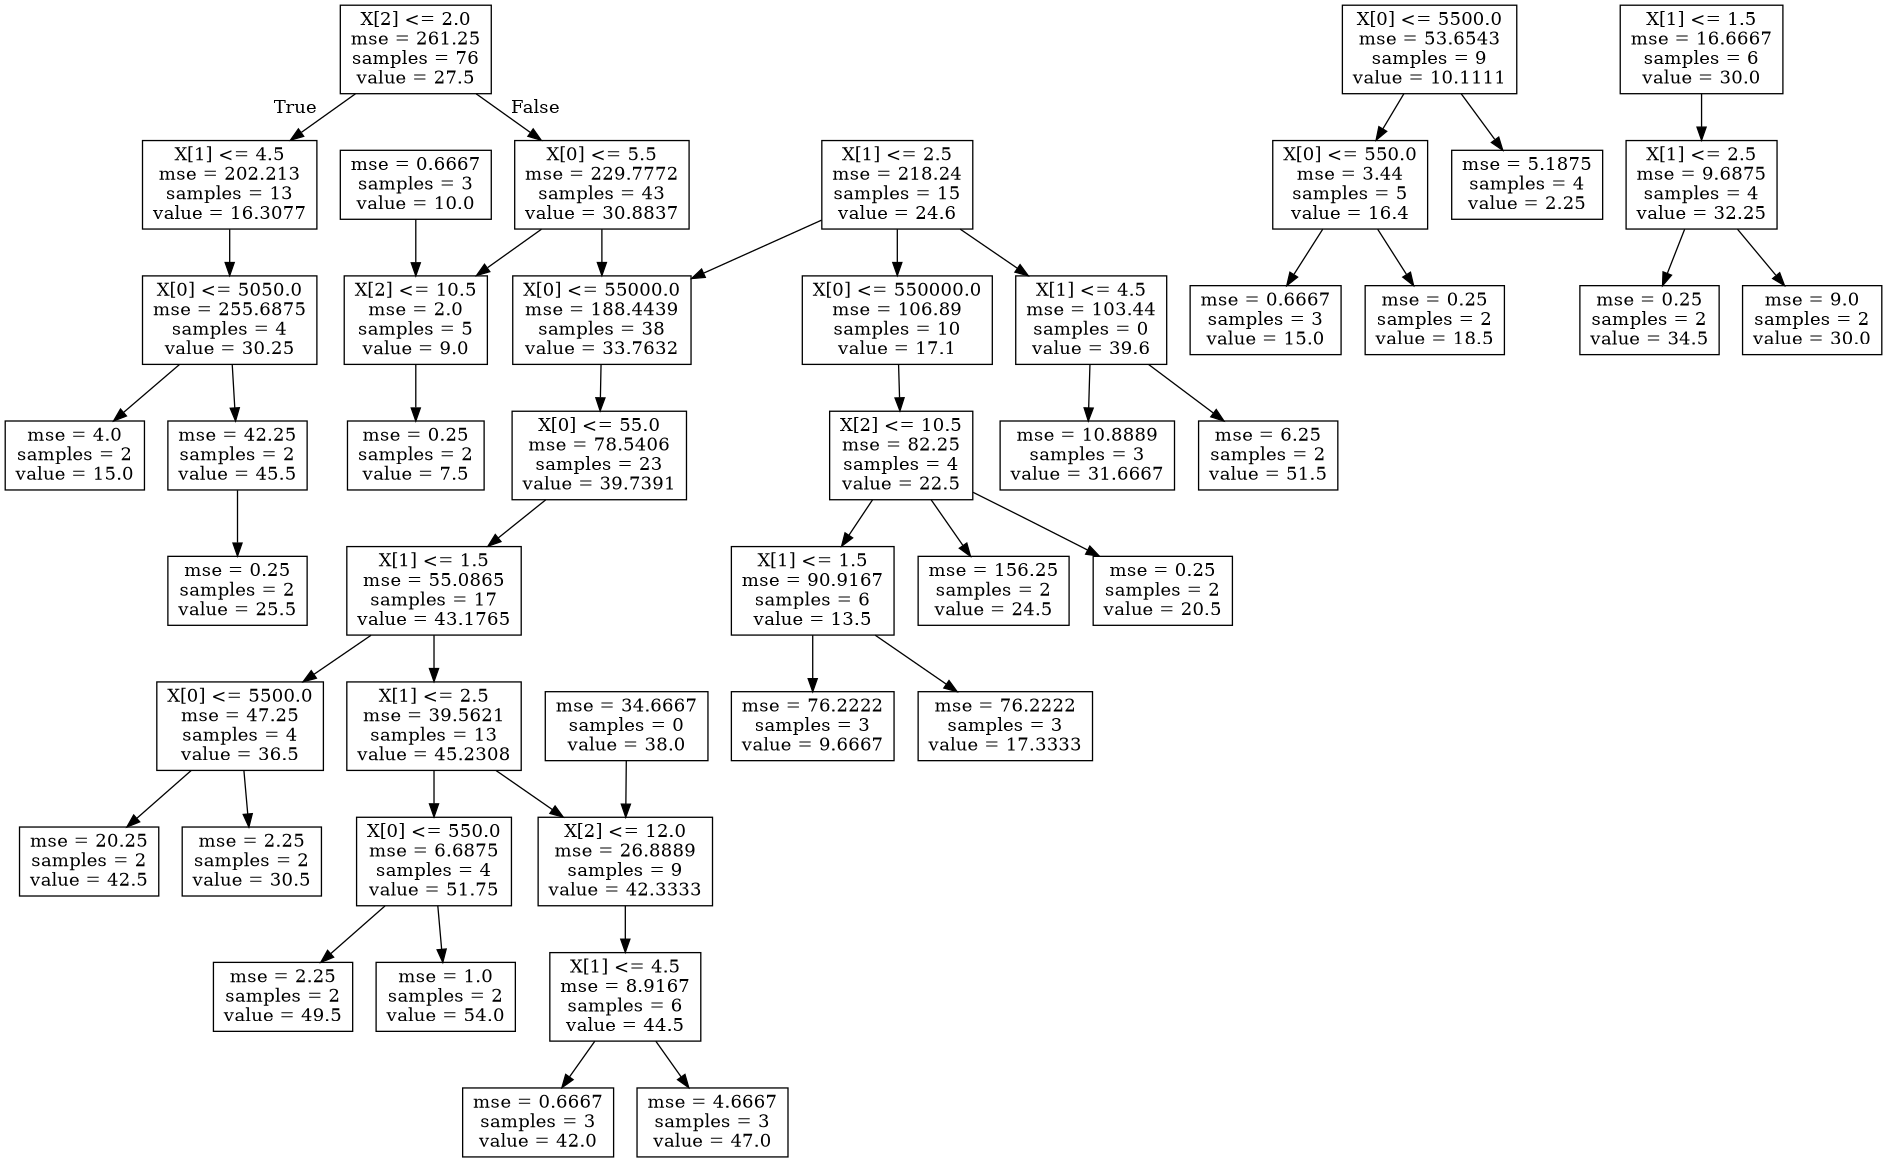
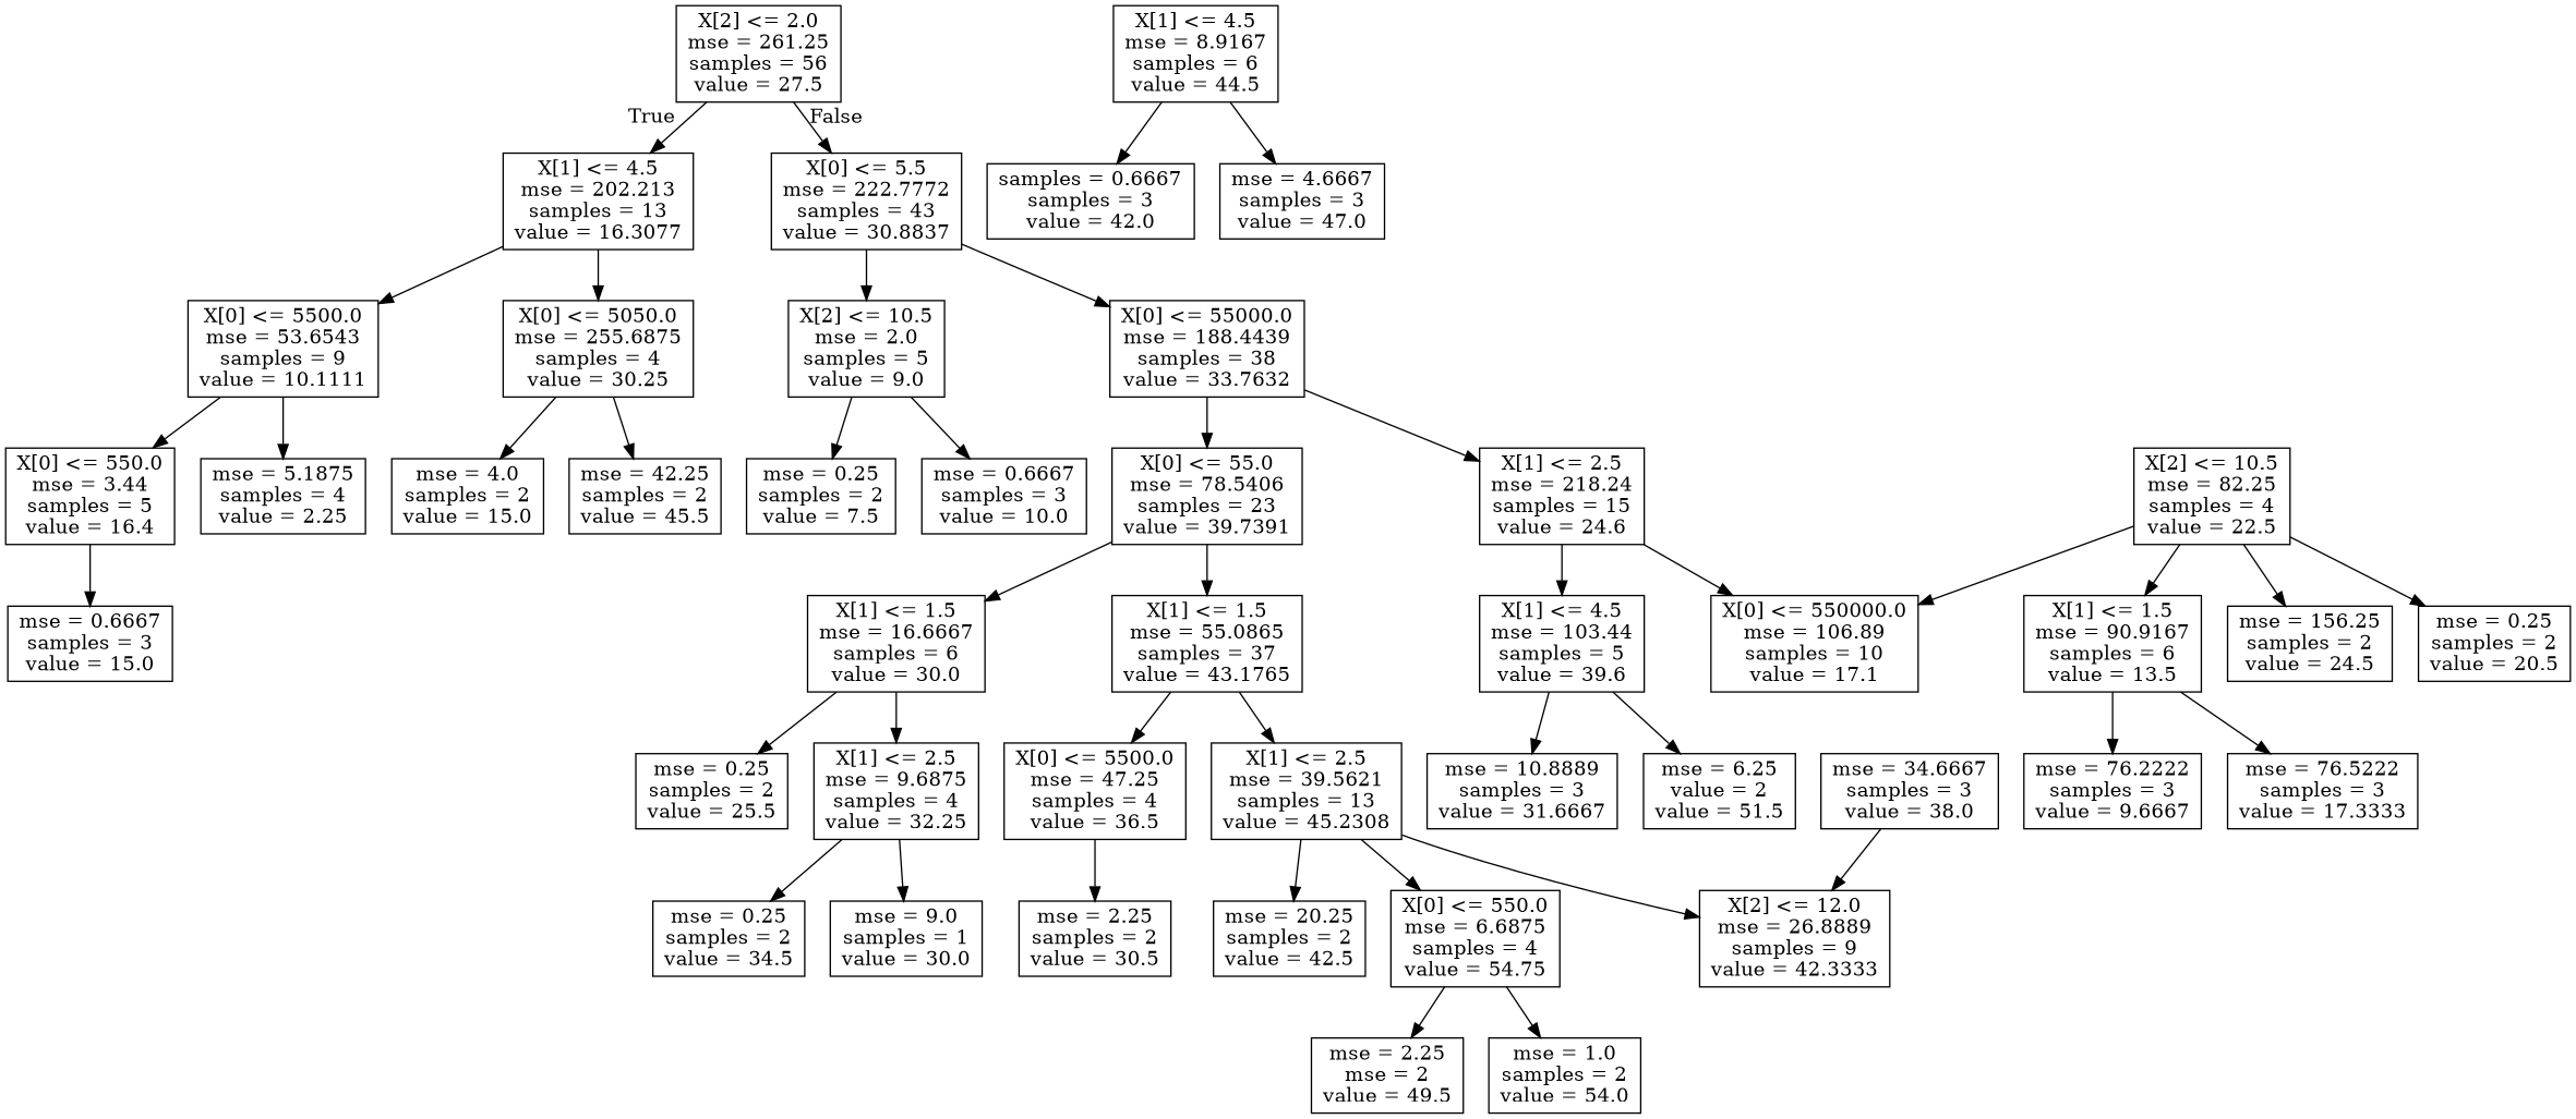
  digraph {
    node [shape=box]
-   n1 [label="X[2] <= 2.0\nmse = 261.25\nsamples = 76\nvalue = 27.5"]
+   n1 [label="X[2] <= 2.0\nmse = 261.25\nsamples = 56\nvalue = 27.5"]
    n2 [label="X[1] <= 4.5\nmse = 202.213\nsamples = 13\nvalue = 16.3077"]
-   n3 [label="X[0] <= 5.5\nmse = 229.7772\nsamples = 43\nvalue = 30.8837"]
+   n3 [label="X[0] <= 5.5\nmse = 222.7772\nsamples = 43\nvalue = 30.8837"]
    n4 [label="X[0] <= 5500.0\nmse = 53.6543\nsamples = 9\nvalue = 10.1111"]
    n5 [label="X[0] <= 5050.0\nmse = 255.6875\nsamples = 4\nvalue = 30.25"]
    n6 [label="X[2] <= 10.5\nmse = 2.0\nsamples = 5\nvalue = 9.0"]
    n7 [label="X[0] <= 55000.0\nmse = 188.4439\nsamples = 38\nvalue = 33.7632"]
    n8 [label="X[0] <= 550.0\nmse = 3.44\nsamples = 5\nvalue = 16.4"]
    n9 [label="mse = 5.1875\nsamples = 4\nvalue = 2.25"]
    n10 [label="mse = 4.0\nsamples = 2\nvalue = 15.0"]
    n11 [label="mse = 42.25\nsamples = 2\nvalue = 45.5"]
    n12 [label="mse = 0.6667\nsamples = 3\nvalue = 15.0"]
-   n13 [label="mse = 0.25\nsamples = 2\nvalue = 18.5"]
    n14 [label="mse = 0.25\nsamples = 2\nvalue = 7.5"]
    n15 [label="mse = 0.6667\nsamples = 3\nvalue = 10.0"]
    n16 [label="X[0] <= 55.0\nmse = 78.5406\nsamples = 23\nvalue = 39.7391"]
    n17 [label="X[1] <= 2.5\nmse = 218.24\nsamples = 15\nvalue = 24.6"]
    n18 [label="X[1] <= 1.5\nmse = 16.6667\nsamples = 6\nvalue = 30.0"]
-   n19 [label="X[1] <= 1.5\nmse = 55.0865\nsamples = 17\nvalue = 43.1765"]
+   n19 [label="X[1] <= 1.5\nmse = 55.0865\nsamples = 37\nvalue = 43.1765"]
    n20 [label="X[0] <= 550000.0\nmse = 106.89\nsamples = 10\nvalue = 17.1"]
-   n21 [label="X[1] <= 4.5\nmse = 103.44\nsamples = 0\nvalue = 39.6"]
+   n21 [label="X[1] <= 4.5\nmse = 103.44\nsamples = 5\nvalue = 39.6"]
    n22 [label="mse = 0.25\nsamples = 2\nvalue = 25.5"]
    n23 [label="X[1] <= 2.5\nmse = 9.6875\nsamples = 4\nvalue = 32.25"]
    n24 [label="X[0] <= 5500.0\nmse = 47.25\nsamples = 4\nvalue = 36.5"]
    n25 [label="X[1] <= 2.5\nmse = 39.5621\nsamples = 13\nvalue = 45.2308"]
    n26 [label="mse = 0.25\nsamples = 2\nvalue = 34.5"]
-   n27 [label="mse = 9.0\nsamples = 2\nvalue = 30.0"]
+   n27 [label="mse = 9.0\nsamples = 1\nvalue = 30.0"]
    n28 [label="mse = 20.25\nsamples = 2\nvalue = 42.5"]
    n29 [label="mse = 2.25\nsamples = 2\nvalue = 30.5"]
-   n30 [label="X[0] <= 550.0\nmse = 6.6875\nsamples = 4\nvalue = 51.75"]
+   n30 [label="X[0] <= 550.0\nmse = 6.6875\nsamples = 4\nvalue = 54.75"]
    n31 [label="X[2] <= 12.0\nmse = 26.8889\nsamples = 9\nvalue = 42.3333"]
-   n32 [label="mse = 2.25\nsamples = 2\nvalue = 49.5"]
+   n32 [label="mse = 2.25\nmse = 2\nvalue = 49.5"]
    n33 [label="mse = 1.0\nsamples = 2\nvalue = 54.0"]
    n34 [label="X[1] <= 4.5\nmse = 8.9167\nsamples = 6\nvalue = 44.5"]
-   n35 [label="mse = 34.6667\nsamples = 0\nvalue = 38.0"]
-   n36 [label="mse = 0.6667\nsamples = 3\nvalue = 42.0"]
+   n35 [label="mse = 34.6667\nsamples = 3\nvalue = 38.0"]
+   n36 [label="samples = 0.6667\nsamples = 3\nvalue = 42.0"]
    n37 [label="mse = 4.6667\nsamples = 3\nvalue = 47.0"]
    n38 [label="X[2] <= 10.5\nmse = 82.25\nsamples = 4\nvalue = 22.5"]
    n39 [label="mse = 10.8889\nsamples = 3\nvalue = 31.6667"]
-   n40 [label="mse = 6.25\nsamples = 2\nvalue = 51.5"]
+   n40 [label="mse = 6.25\nvalue = 2\nvalue = 51.5"]
    n41 [label="X[1] <= 1.5\nmse = 90.9167\nsamples = 6\nvalue = 13.5"]
    n42 [label="mse = 76.2222\nsamples = 3\nvalue = 9.6667"]
-   n43 [label="mse = 76.2222\nsamples = 3\nvalue = 17.3333"]
+   n43 [label="mse = 76.5222\nsamples = 3\nvalue = 17.3333"]
    n44 [label="mse = 156.25\nsamples = 2\nvalue = 24.5"]
    n45 [label="mse = 0.25\nsamples = 2\nvalue = 20.5"]
    n1 -> n2 [headlabel=True labelangle=45 labeldistance=2.5]
    n1 -> n3 [headlabel=False labelangle=-45 labeldistance=2.5]
+   n2 -> n4
    n2 -> n5
    n3 -> n6
    n3 -> n7
    n4 -> n8
    n4 -> n9
    n5 -> n10
    n5 -> n11
    n6 -> n14
-   n15 -> n6
+   n6 -> n15
    n7 -> n16
-   n17 -> n7
+   n7 -> n17
    n8 -> n12
-   n8 -> n13
+   n16 -> n18
    n16 -> n19
    n17 -> n20
    n17 -> n21
-   n11 -> n22
+   n18 -> n22
    n18 -> n23
    n19 -> n24
    n19 -> n25
-   n20 -> n38
+   n38 -> n20
    n21 -> n39
    n21 -> n40
    n23 -> n26
    n23 -> n27
-   n24 -> n28
+   n25 -> n28
    n24 -> n29
    n25 -> n30
    n25 -> n31
    n30 -> n32
    n30 -> n33
-   n31 -> n34
    n34 -> n36
    n34 -> n37
    n35 -> n31
    n38 -> n41
    n38 -> n44
    n38 -> n45
    n41 -> n42
    n41 -> n43
  }
